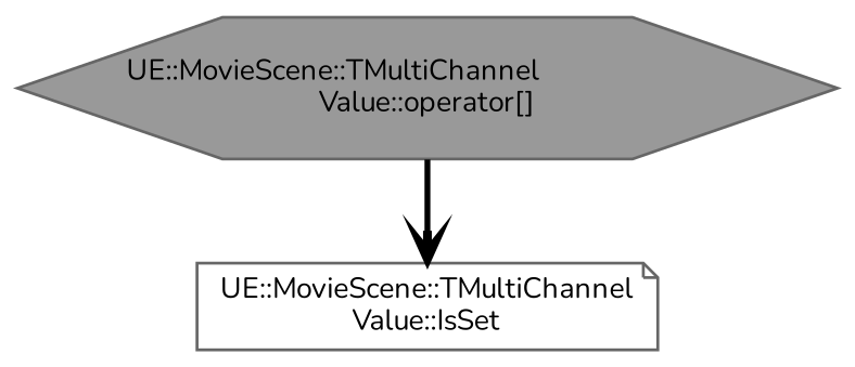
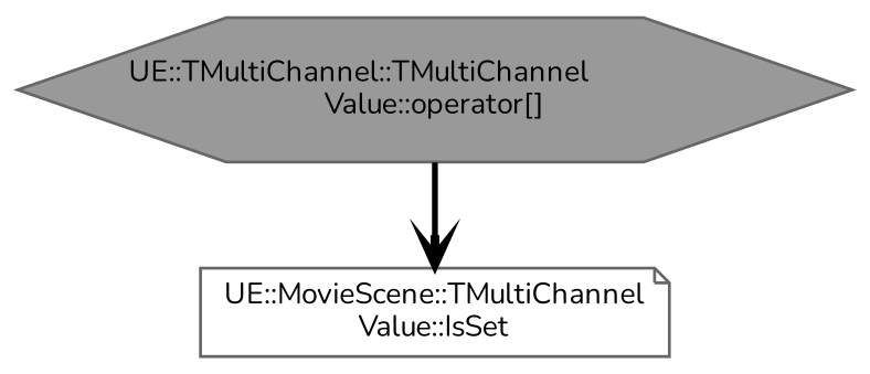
  digraph {
    rankdir=TB
    fontname=Nunito
    node [fontname=Nunito fontsize=10 style=filled]
-   n1 [color=gray40 fillcolor=grey60 fontcolor=black height=0.2 label="UE::MovieScene::TMultiChannel\lValue::operator[]" shape=hexagon width=0.4]
+   n1 [color=gray40 fillcolor=grey60 fontcolor=black height=0.2 label="UE::TMultiChannel::TMultiChannel\lValue::operator[]" shape=hexagon width=0.4]
    n2 [color=grey40 fillcolor=white height=0.2 label="UE::MovieScene::TMultiChannel\lValue::IsSet" shape=note width=0.4]
    n1 -> n2 [color=black fontname=Nunito fontsize=10 labelfontname=Helvetica labelfontsize=10 style=bold arrowhead=vee]
  }
